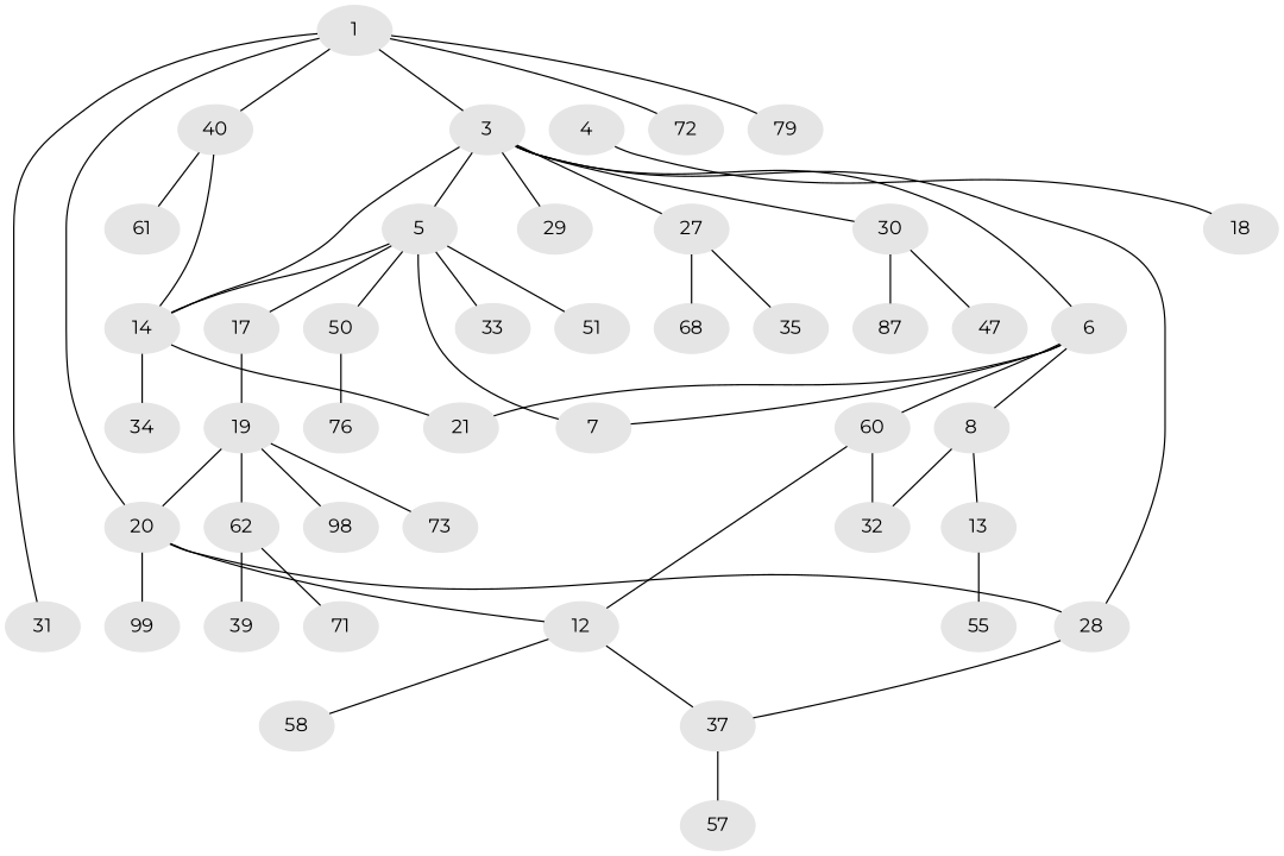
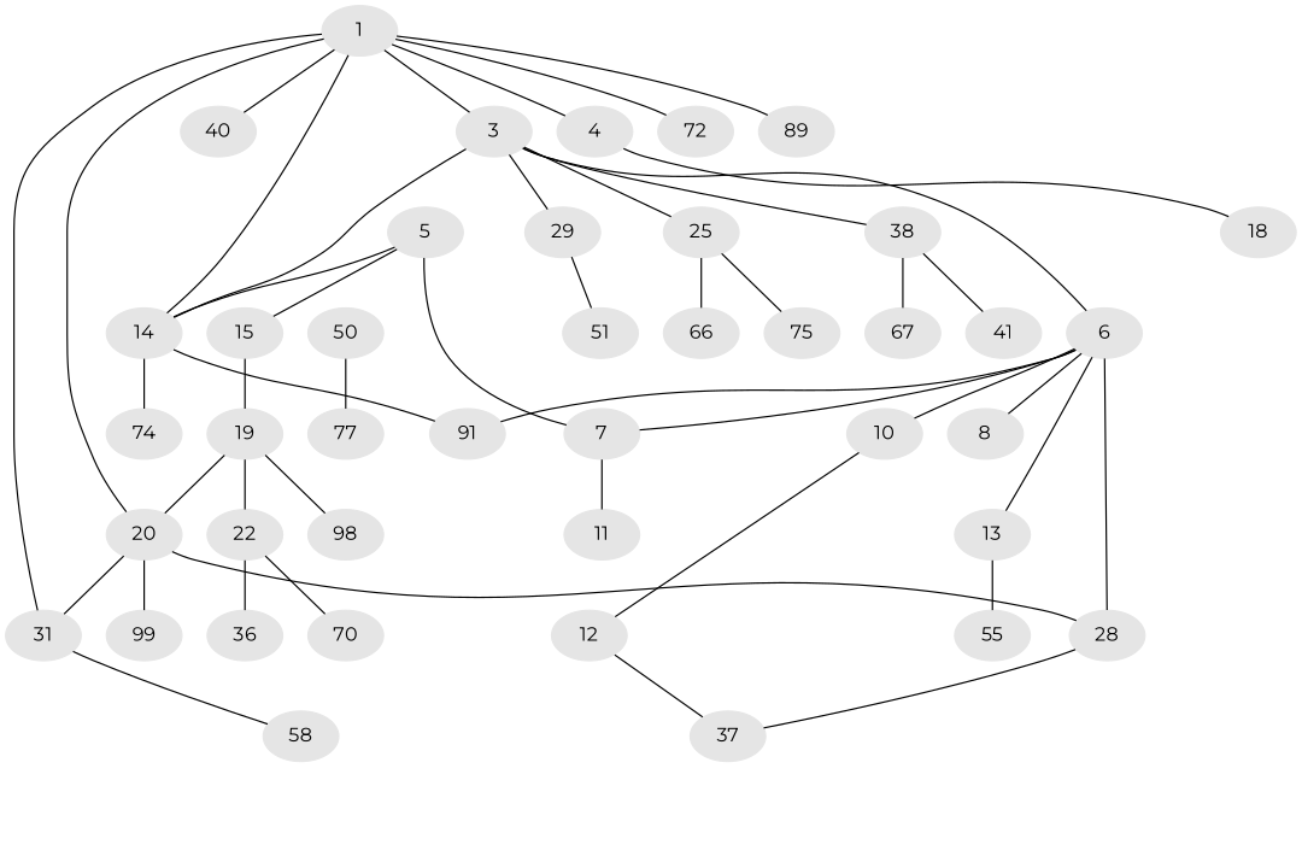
  graph {
    fontname=Montserrat
    node [color=gray90 fontname=Montserrat style=filled]
    edge [fontname=Montserrat]
    1 [super="+2+66"]
    3 [super="+25"]
    4 [super="+42"]
    14 [super="+83+24+16"]
    20 [super="+78+62+53+44"]
    31 [super="+41"]
    40 [super="+55"]
    72
-   89 [label=79]
+   89
    5 [super="+9"]
    6
-   27 [super="+48"]
+   27 [super="+48" label=25]
    28
    29 [super="+56+64"]
-   38 [super="+63+45" label=30]
+   38 [super="+63+45"]
    18 [super="+54+26"]
-   21
-   34
+   21 [label=91]
+   34 [label=74]
    n19 [label=99]
    58
-   61
    7
-   17
-   33
+   17 [label=15]
    50 [super="+59+65"]
    51
    8
-   10 [label=60]
-   35 [super="+76"]
-   68
+   10
+   35 [super="+76" label=75]
+   68 [label=66]
    37 [super="+39"]
-   47
-   67 [label=87]
+   47 [label=41]
+   67
+   11 [super="+75"]
    19
-   77 [label=76]
+   77
    13 [super="+87+93+69"]
-   32
    12
    n40 [label=55]
-   57 [super="+82"]
-   22 [label=62]
-   73 [super="+85"]
+   22
    n44 [label=98]
-   36 [super="+86+43" label=39]
-   70 [label=71]
+   36 [super="+86+43"]
+   70
    1 -- 3
-   40 -- 14
+   1 -- 4
+   1 -- 14
    1 -- 20
    1 -- 31
    1 -- 40
    1 -- 72
    1 -- 89
    3 -- 14
-   3 -- 5
    3 -- 6
    3 -- 27
-   3 -- 28
+   6 -- 28
    3 -- 29
    3 -- 38
    4 -- 18
    14 -- 21
    14 -- 34
-   20 -- 12
+   20 -- 31
    20 -- 28
    20 -- n19
-   12 -- 58
-   40 -- 61
+   31 -- 58
    5 -- 14
    5 -- 7
    5 -- 17
-   5 -- 33
-   5 -- 50
-   5 -- 51
+   29 -- 51
    6 -- 21
    6 -- 7
    6 -- 8
    6 -- 10
    27 -- 35
    27 -- 68
    28 -- 37
    38 -- 47
    38 -- 67
+   7 -- 11
    17 -- 19
    50 -- 77
-   8 -- 13
-   8 -- 32
-   10 -- 32
+   6 -- 13
    10 -- 12
-   37 -- 57
    19 -- 20
    19 -- 22
-   19 -- 73
    19 -- n44
    13 -- n40
    12 -- 37
    22 -- 36
    22 -- 70
  }
